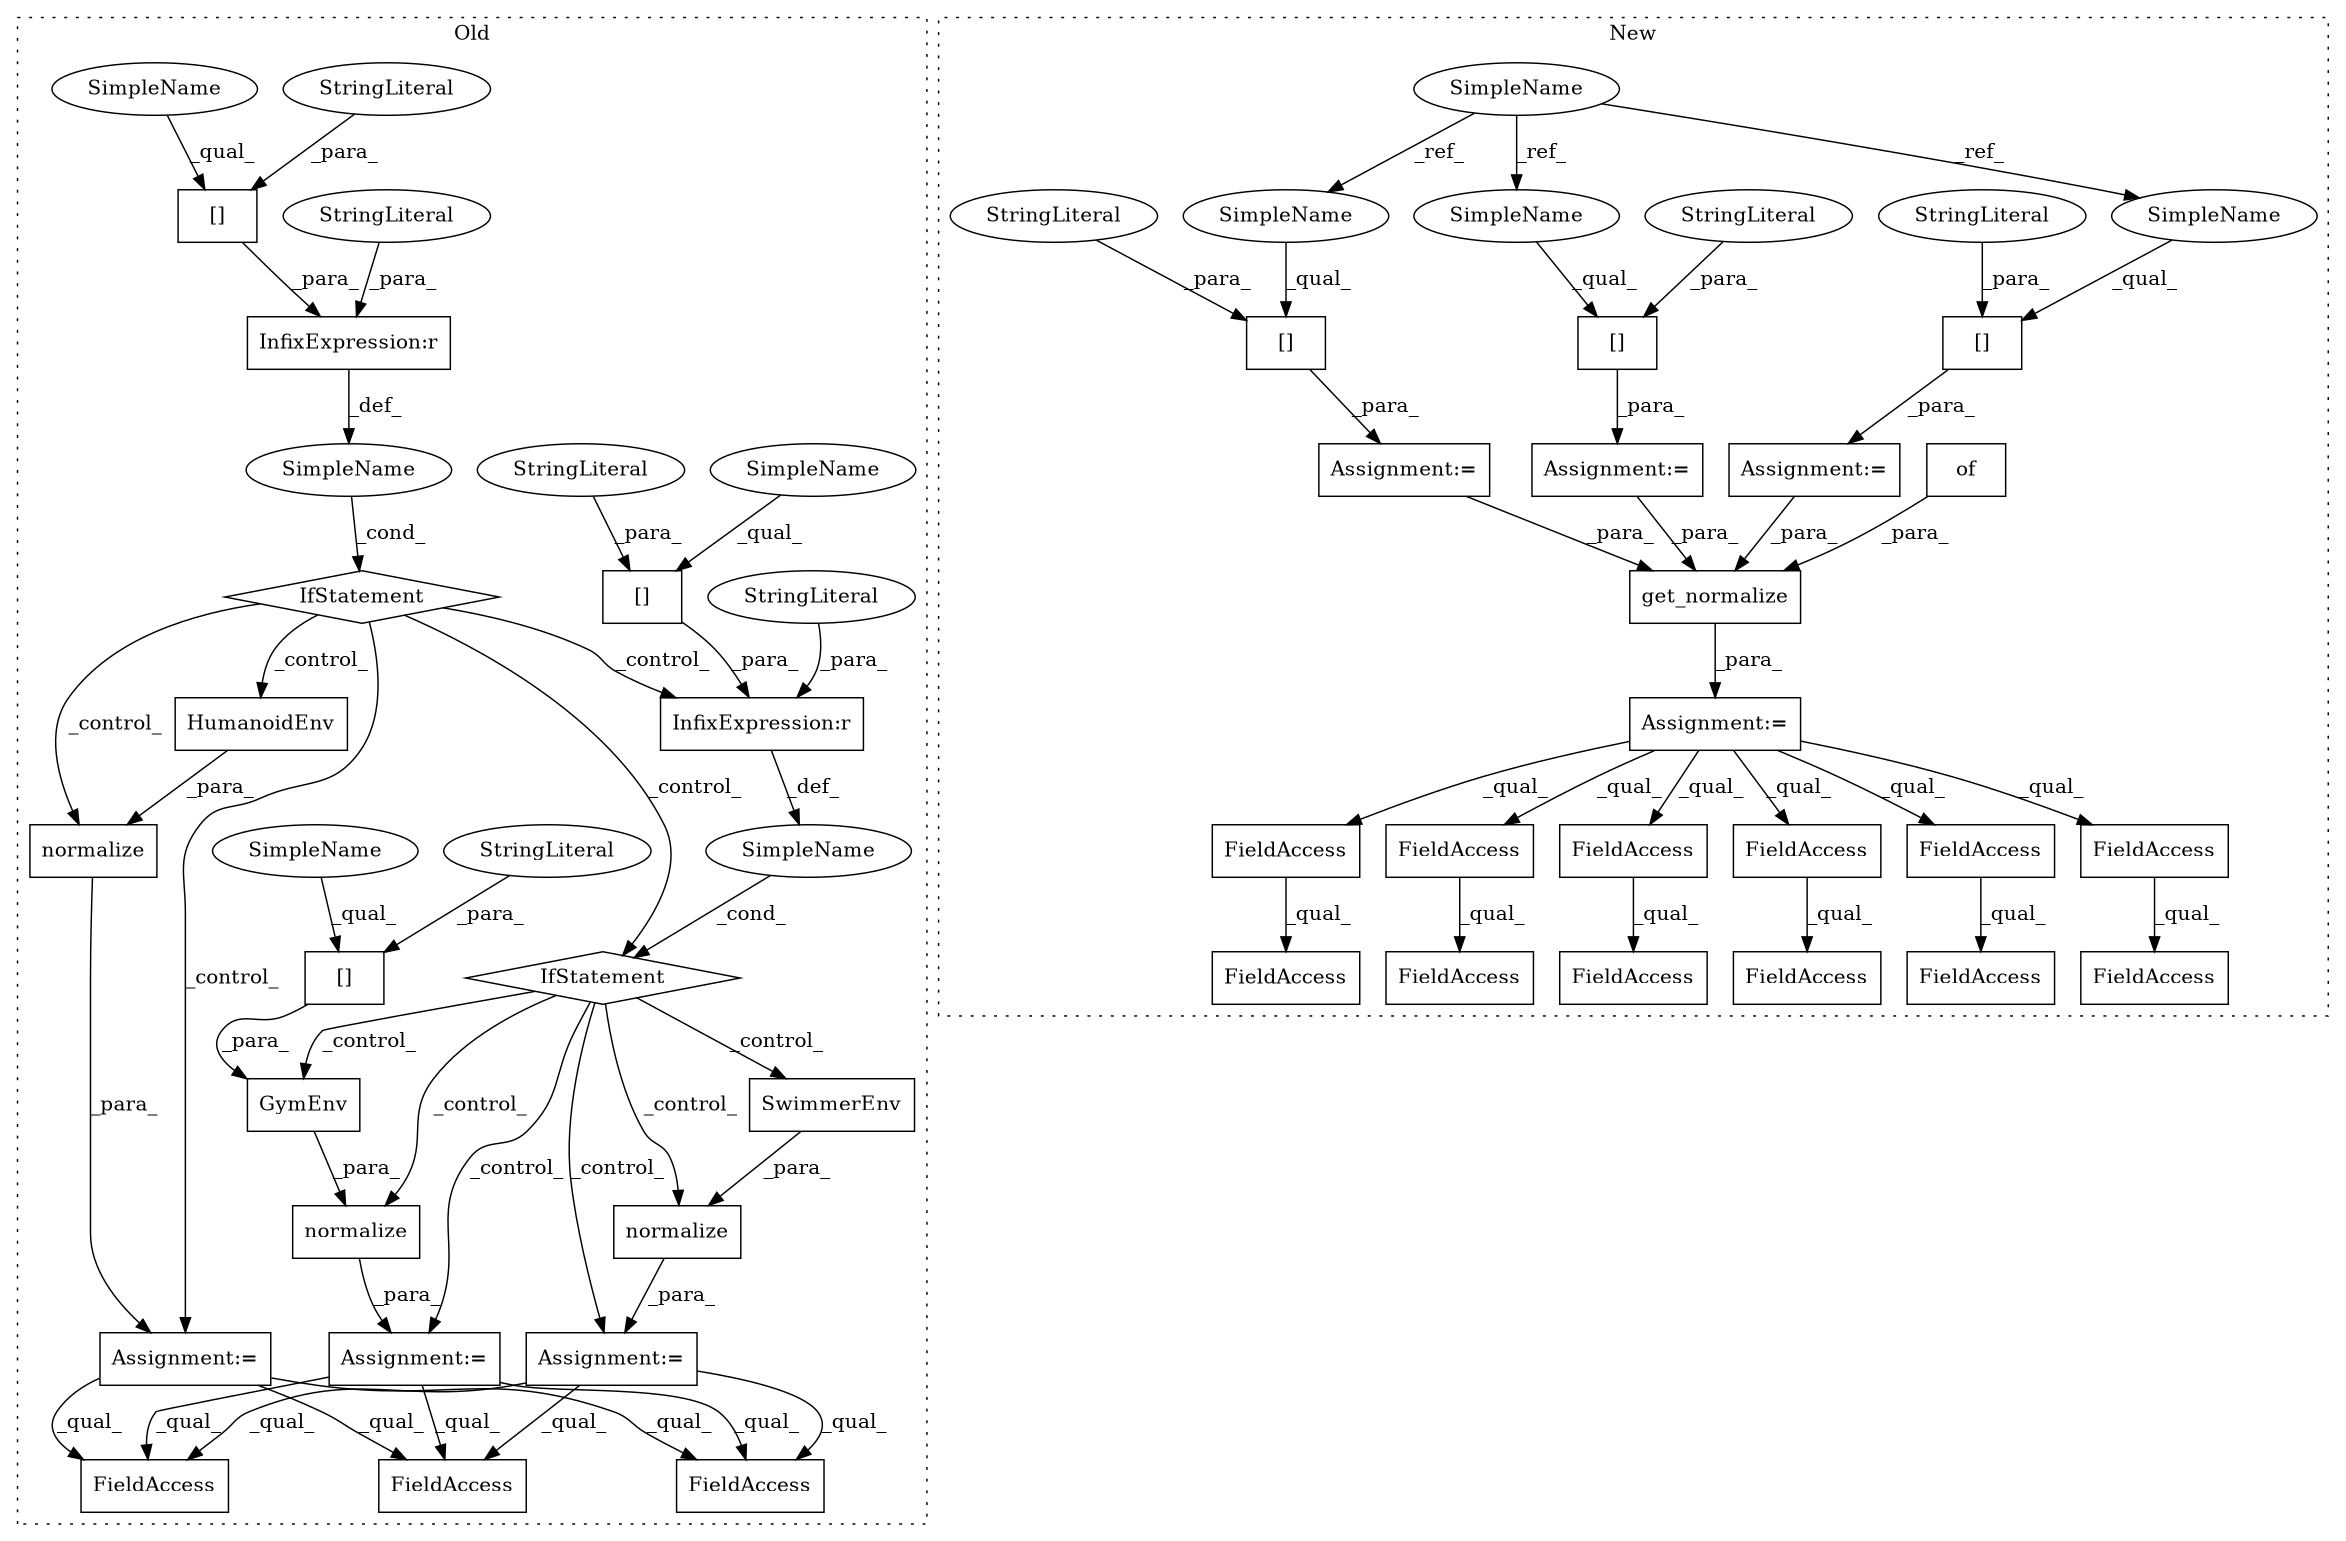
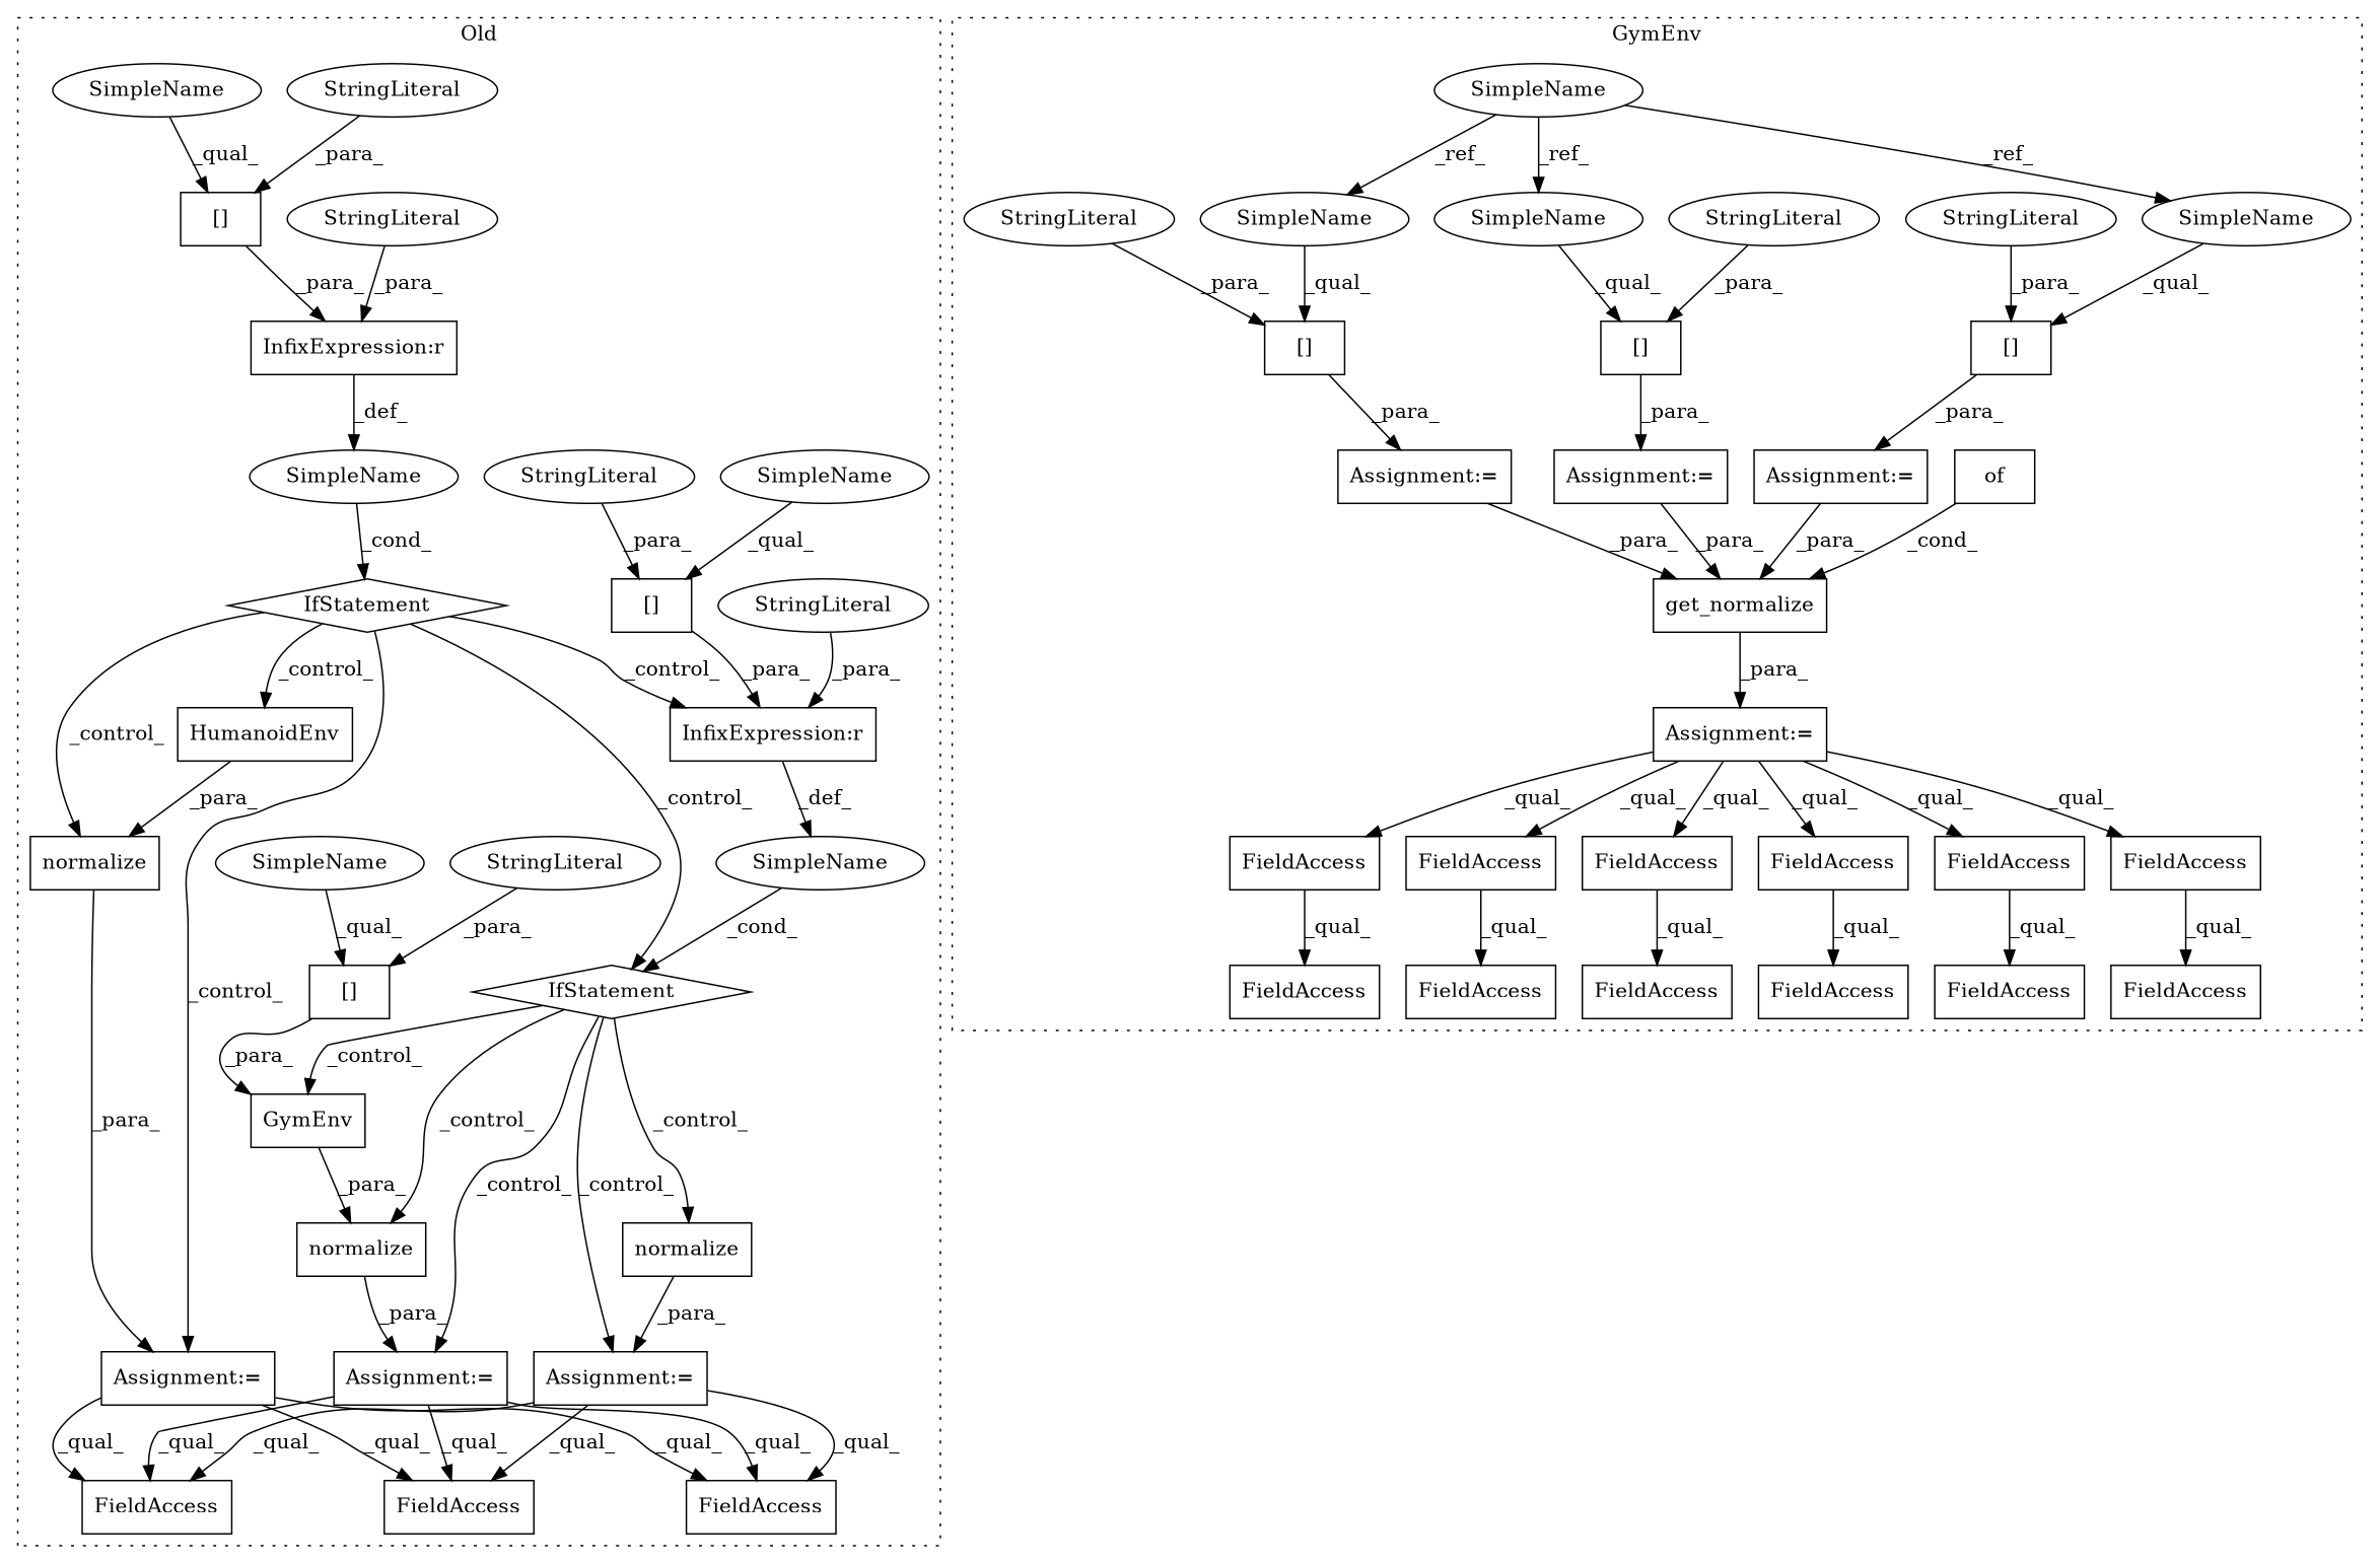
  digraph {
    node [a=22 l=1 shape=box]
-   n1 [a=32 l=12 label=SwimmerEnv s=2744]
    n2 [a=42 label=SimpleName shape=ellipse l=""]
    n3 [a=32 l="10,1" label=normalize s="2783,2820"]
    n4 [a=42 label=SimpleName shape=ellipse l=""]
    n5 [a=27 l=4 label="InfixExpression:r" s=2701]
    n6 [a=2 l="8,1" label="[]" s="2682,2700"]
    n7 [a=45 l=15 label=StringLiteral s=2705 shape=ellipse]
    n8 [a=45 l=10 label=StringLiteral s=2690 shape=ellipse]
    n9 [a=27 l=4 label="InfixExpression:r" s=2602]
    n10 [a=2 l="8,1" label="[]" s="2583,2601"]
    n11 [a=45 l=10 label=StringLiteral s=2591 shape=ellipse]
    n12 [a=45 l=16 label=StringLiteral s=2606 shape=ellipse]
    n13 [a=32 l=13 label=HumanoidEnv s=2646]
    n14 [l=8 label=FieldAccess s=3279]
    n15 [a=32 l="7,1" label=GymEnv s="2793,2819"]
    n16 [a=2 l="8,1" label="[]" s="2800,2818"]
    n17 [a=32 l="10,1" label=normalize s="2734,2756"]
    n18 [a=25 l="4,2" label=IfStatement s="2579,2622" shape=diamond]
    n19 [a=32 l="10,1" label=normalize s="2636,2659"]
    n20 [a=25 l="4,2" label=IfStatement s="2678,2720" shape=diamond]
    n21 [a=7 label="Assignment:=" s=2733]
    n22 [a=7 label="Assignment:=" s=2635]
    n23 [a=7 label="Assignment:=" s=2782]
    n24 [a=45 l=10 label=StringLiteral s=2808 shape=ellipse]
    n25 [l=8 label=FieldAccess s=3187]
    n26 [l=8 label=FieldAccess s=2885]
    n27 [a=42 l=7 label=SimpleName s=2583 shape=ellipse]
    n28 [a=42 l=7 label=SimpleName s=2800 shape=ellipse]
    n29 [a=42 l=7 label=SimpleName s=2682 shape=ellipse]
    n30 [a=32 l="16,1" label=get_normalize s="2310,2355"]
    n31 [l=16 label=FieldAccess s=2939]
    n32 [l=22 label=FieldAccess s=2939]
    n33 [l=21 label=FieldAccess s=2414]
    n34 [l=27 label=FieldAccess s=2414]
    n35 [l=22 label=FieldAccess s=2442]
    n36 [l=27 label=FieldAccess s=2758]
    n37 [l=27 label=FieldAccess s=2911]
    n38 [l=27 label=FieldAccess s=2845]
    n39 [l=21 label=FieldAccess s=2845]
    n40 [l=21 label=FieldAccess s=2911]
    n41 [l=21 label=FieldAccess s=2758]
    n42 [l=16 label=FieldAccess s=2442]
    n43 [a=32 l=4 label=of s=2351]
    n44 [a=7 label="Assignment:=" s=2309]
    n45 [a=7 label="Assignment:=" s=2224]
    n46 [a=2 l="8,1" label="[]" s="2225,2243"]
    n47 [a=42 l=7 label=SimpleName s=1758 shape=ellipse]
    n48 [a=2 l="8,1" label="[]" s="2255,2269"]
    n49 [a=7 label="Assignment:=" s=2254]
    n50 [a=2 l="8,1" label="[]" s="2283,2299"]
    n51 [a=7 label="Assignment:=" s=2282]
    n52 [a=45 l=8 label=StringLiteral s=2291 shape=ellipse]
    n53 [a=45 l=10 label=StringLiteral s=2233 shape=ellipse]
    n54 [a=45 l=6 label=StringLiteral s=2263 shape=ellipse]
    n55 [a=42 l=7 label=SimpleName s=2255 shape=ellipse]
    n56 [a=42 l=7 label=SimpleName s=2283 shape=ellipse]
    n57 [a=42 l=7 label=SimpleName s=2225 shape=ellipse]
    subgraph cluster_1 {
      label=Old
      style=dotted
-     n1
      n2
      n3
      n4
      n5
      n6
      n7
      n8
      n9
      n10
      n11
      n12
      n13
      n14
      n15
      n16
      n17
      n18
      n19
      n20
      n21
      n22
      n23
      n24
      n25
      n26
      n27
      n28
      n29
    }
    subgraph cluster_2 {
-     label=New
+     label=GymEnv
      style=dotted
      n30
      n31
      n32
      n33
      n34
      n35
      n36
      n37
      n38
      n39
      n40
      n41
      n42
      n43
      n44
      n45
      n46
      n47
      n48
      n49
      n50
      n51
      n52
      n53
      n54
      n55
      n56
      n57
    }
-   n1 -> n17 [label=_para_]
    n2 -> n18 [label=_cond_]
    n3 -> n23 [label=_para_]
    n4 -> n20 [label=_cond_]
    n5 -> n4 [label=_def_]
    n6 -> n5 [label=_para_]
    n7 -> n5 [label=_para_]
    n8 -> n6 [label=_para_]
    n9 -> n2 [label=_def_]
    n10 -> n9 [label=_para_]
    n11 -> n10 [label=_para_]
    n12 -> n9 [label=_para_]
    n13 -> n19 [label=_para_]
    n15 -> n3 [label=_para_]
    n16 -> n15 [label=_para_]
    n17 -> n21 [label=_para_]
    n18 -> n5 [label=_control_]
    n18 -> n13 [label=_control_]
    n18 -> n19 [label=_control_]
    n18 -> n20 [label=_control_]
    n18 -> n22 [label=_control_]
    n19 -> n22 [label=_para_]
-   n20 -> n1 [label=_control_]
    n20 -> n3 [label=_control_]
    n20 -> n15 [label=_control_]
    n20 -> n17 [label=_control_]
    n20 -> n21 [label=_control_]
    n20 -> n23 [label=_control_]
    n21 -> n14 [label=_qual_]
    n21 -> n25 [label=_qual_]
    n21 -> n26 [label=_qual_]
    n22 -> n14 [label=_qual_]
    n22 -> n25 [label=_qual_]
    n22 -> n26 [label=_qual_]
    n23 -> n14 [label=_qual_]
    n23 -> n25 [label=_qual_]
    n23 -> n26 [label=_qual_]
    n24 -> n16 [label=_para_]
    n27 -> n10 [label=_qual_]
    n28 -> n16 [label=_qual_]
    n29 -> n6 [label=_qual_]
    n30 -> n44 [label=_para_]
    n31 -> n32 [label=_qual_]
    n33 -> n34 [label=_qual_]
    n39 -> n38 [label=_qual_]
    n40 -> n37 [label=_qual_]
    n41 -> n36 [label=_qual_]
    n42 -> n35 [label=_qual_]
-   n43 -> n30 [label=_para_]
+   n43 -> n30 [label=_cond_]
    n44 -> n31 [label=_qual_]
    n44 -> n33 [label=_qual_]
    n44 -> n39 [label=_qual_]
    n44 -> n40 [label=_qual_]
    n44 -> n41 [label=_qual_]
    n44 -> n42 [label=_qual_]
    n45 -> n30 [label=_para_]
    n46 -> n45 [label=_para_]
    n47 -> n55 [label=_ref_]
    n47 -> n56 [label=_ref_]
    n47 -> n57 [label=_ref_]
    n48 -> n49 [label=_para_]
    n49 -> n30 [label=_para_]
    n50 -> n51 [label=_para_]
    n51 -> n30 [label=_para_]
    n52 -> n50 [label=_para_]
    n53 -> n46 [label=_para_]
    n54 -> n48 [label=_para_]
    n55 -> n48 [label=_qual_]
    n56 -> n50 [label=_qual_]
    n57 -> n46 [label=_qual_]
  }
